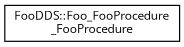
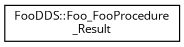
  digraph {
    rankdir=LR
    fontname="Open Sans"
-   n1 [color=black fillcolor=white fontname="Open Sans" fontsize=10 height=0.2 label="FooDDS::Foo_FooProcedure\l_FooProcedure" shape=record style=filled width=0.4]
+   n1 [color=black fillcolor=white fontname="Open Sans" fontsize=10 height=0.2 label="FooDDS::Foo_FooProcedure\l_Result" shape=record style=filled width=0.4]
  }
